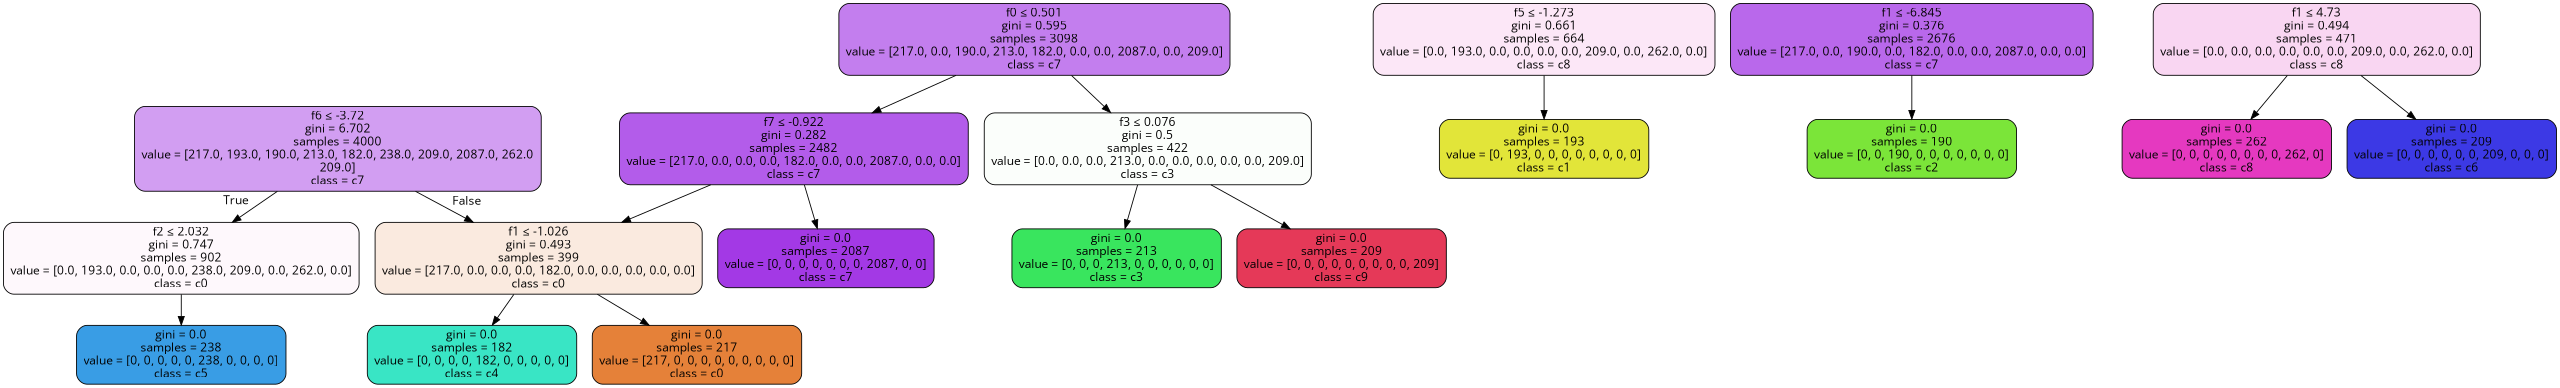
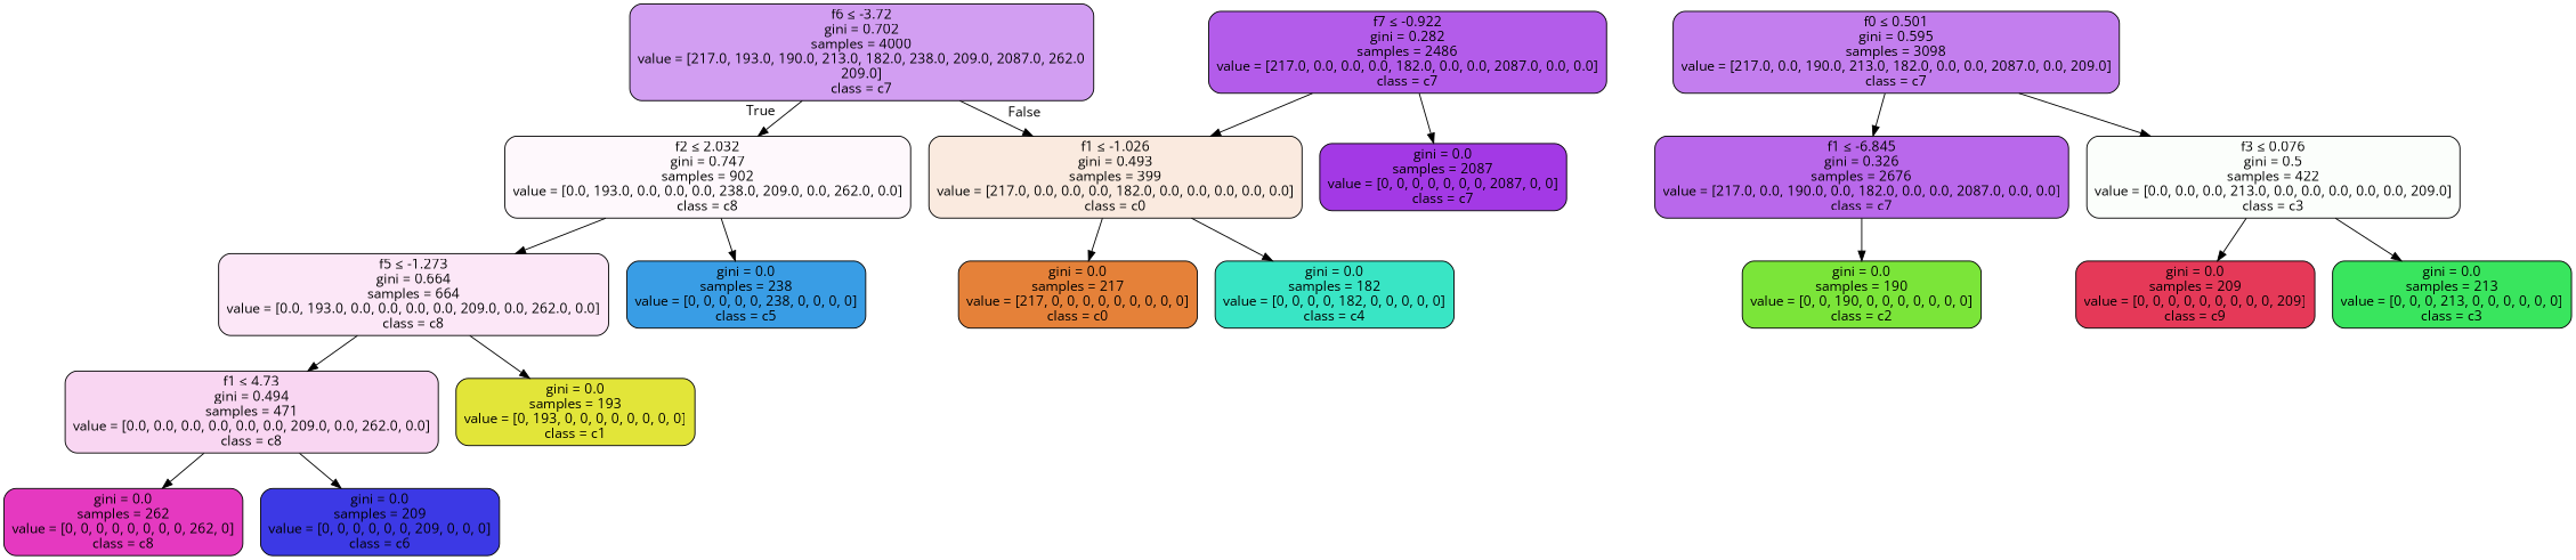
  digraph {
    fontname="Open Sans"
    node [color=black fontname="Open Sans" shape=box style="filled, rounded"]
    edge [fontname="Open Sans"]
-   n1 [fillcolor="#a339e57c" label=<f6 &le; -3.72<br/>gini = 6.702<br/>samples = 4000<br/>value = [217.0, 193.0, 190.0, 213.0, 182.0, 238.0, 209.0, 2087.0, 262.0<br/>209.0]<br/>class = c7>]
-   n2 [fillcolor="#e539c009" label=<f2 &le; 2.032<br/>gini = 0.747<br/>samples = 902<br/>value = [0.0, 193.0, 0.0, 0.0, 0.0, 238.0, 209.0, 0.0, 262.0, 0.0]<br/>class = c0>]
+   n1 [fillcolor="#a339e57c" label=<f6 &le; -3.72<br/>gini = 0.702<br/>samples = 4000<br/>value = [217.0, 193.0, 190.0, 213.0, 182.0, 238.0, 209.0, 2087.0, 262.0<br/>209.0]<br/>class = c7>]
+   n2 [fillcolor="#e539c009" label=<f2 &le; 2.032<br/>gini = 0.747<br/>samples = 902<br/>value = [0.0, 193.0, 0.0, 0.0, 0.0, 238.0, 209.0, 0.0, 262.0, 0.0]<br/>class = c8>]
    n3 [fillcolor="#e5813929" label=<f1 &le; -1.026<br/>gini = 0.493<br/>samples = 399<br/>value = [217.0, 0.0, 0.0, 0.0, 182.0, 0.0, 0.0, 0.0, 0.0, 0.0]<br/>class = c0>]
-   n4 [fillcolor="#e539c01e" label=<f5 &le; -1.273<br/>gini = 0.661<br/>samples = 664<br/>value = [0.0, 193.0, 0.0, 0.0, 0.0, 0.0, 209.0, 0.0, 262.0, 0.0]<br/>class = c8>]
+   n4 [fillcolor="#e539c01e" label=<f5 &le; -1.273<br/>gini = 0.664<br/>samples = 664<br/>value = [0.0, 193.0, 0.0, 0.0, 0.0, 0.0, 209.0, 0.0, 262.0, 0.0]<br/>class = c8>]
    n5 [fillcolor="#399de5ff" label=<gini = 0.0<br/>samples = 238<br/>value = [0, 0, 0, 0, 0, 238, 0, 0, 0, 0]<br/>class = c5>]
    n6 [fillcolor="#a339e5a6" label=<f0 &le; 0.501<br/>gini = 0.595<br/>samples = 3098<br/>value = [217.0, 0.0, 190.0, 213.0, 182.0, 0.0, 0.0, 2087.0, 0.0, 209.0]<br/>class = c7>]
-   n7 [fillcolor="#a339e5c2" label=<f1 &le; -6.845<br/>gini = 0.376<br/>samples = 2676<br/>value = [217.0, 0.0, 190.0, 0.0, 182.0, 0.0, 0.0, 2087.0, 0.0, 0.0]<br/>class = c7>]
+   n7 [fillcolor="#a339e5c2" label=<f1 &le; -6.845<br/>gini = 0.326<br/>samples = 2676<br/>value = [217.0, 0.0, 190.0, 0.0, 182.0, 0.0, 0.0, 2087.0, 0.0, 0.0]<br/>class = c7>]
    n8 [fillcolor="#39e55e05" label=<f3 &le; 0.076<br/>gini = 0.5<br/>samples = 422<br/>value = [0.0, 0.0, 0.0, 213.0, 0.0, 0.0, 0.0, 0.0, 0.0, 209.0]<br/>class = c3>]
    n9 [fillcolor="#e539c034" label=<f1 &le; 4.73<br/>gini = 0.494<br/>samples = 471<br/>value = [0.0, 0.0, 0.0, 0.0, 0.0, 0.0, 209.0, 0.0, 262.0, 0.0]<br/>class = c8>]
    n10 [fillcolor="#e2e539ff" label=<gini = 0.0<br/>samples = 193<br/>value = [0, 193, 0, 0, 0, 0, 0, 0, 0, 0]<br/>class = c1>]
    n11 [fillcolor="#e539c0ff" label=<gini = 0.0<br/>samples = 262<br/>value = [0, 0, 0, 0, 0, 0, 0, 0, 262, 0]<br/>class = c8>]
    n12 [fillcolor="#3c39e5ff" label=<gini = 0.0<br/>samples = 209<br/>value = [0, 0, 0, 0, 0, 0, 209, 0, 0, 0]<br/>class = c6>]
    n13 [fillcolor="#7be539ff" label=<gini = 0.0<br/>samples = 190<br/>value = [0, 0, 190, 0, 0, 0, 0, 0, 0, 0]<br/>class = c2>]
    n14 [fillcolor="#e53958ff" label=<gini = 0.0<br/>samples = 209<br/>value = [0, 0, 0, 0, 0, 0, 0, 0, 0, 209]<br/>class = c9>]
    n15 [fillcolor="#39e55eff" label=<gini = 0.0<br/>samples = 213<br/>value = [0, 0, 0, 213, 0, 0, 0, 0, 0, 0]<br/>class = c3>]
-   n16 [fillcolor="#a339e5d2" label=<f7 &le; -0.922<br/>gini = 0.282<br/>samples = 2482<br/>value = [217.0, 0.0, 0.0, 0.0, 182.0, 0.0, 0.0, 2087.0, 0.0, 0.0]<br/>class = c7>]
+   n16 [fillcolor="#a339e5d2" label=<f7 &le; -0.922<br/>gini = 0.282<br/>samples = 2486<br/>value = [217.0, 0.0, 0.0, 0.0, 182.0, 0.0, 0.0, 2087.0, 0.0, 0.0]<br/>class = c7>]
    n17 [fillcolor="#a339e5ff" label=<gini = 0.0<br/>samples = 2087<br/>value = [0, 0, 0, 0, 0, 0, 0, 2087, 0, 0]<br/>class = c7>]
    n18 [fillcolor="#e58139ff" label=<gini = 0.0<br/>samples = 217<br/>value = [217, 0, 0, 0, 0, 0, 0, 0, 0, 0]<br/>class = c0>]
    n19 [fillcolor="#39e5c5ff" label=<gini = 0.0<br/>samples = 182<br/>value = [0, 0, 0, 0, 182, 0, 0, 0, 0, 0]<br/>class = c4>]
    n1 -> n2 [headlabel=True labelangle=45 labeldistance=2.5]
    n1 -> n3 [headlabel=False labelangle=-45 labeldistance=2.5]
+   n2 -> n4
    n2 -> n5
    n3 -> n18
    n3 -> n19
+   n4 -> n9
    n4 -> n10
-   n6 -> n16
+   n6 -> n7
    n6 -> n8
    n7 -> n13
    n8 -> n14
    n8 -> n15
    n9 -> n11
    n9 -> n12
    n16 -> n3
    n16 -> n17
  }
